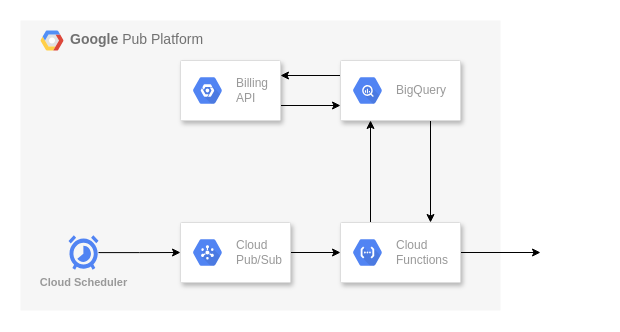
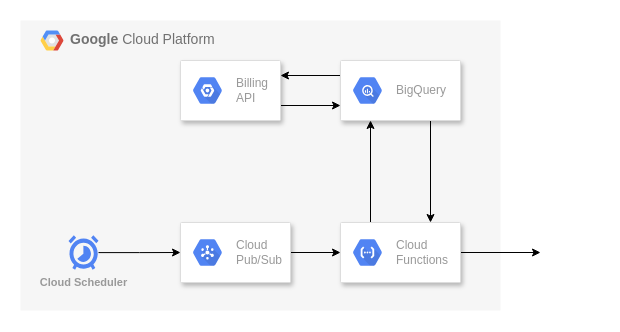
  <mxCell id="0" />
  <mxCell id="1" parent="0" />
- <mxCell id="2" value="&lt;b&gt;Google &lt;/b&gt;Pub Platform" style="fillColor=#F6F6F6;strokeColor=none;shadow=0;gradientColor=none;fontSize=14;align=left;spacing=10;fontColor=#717171;9E9E9E;verticalAlign=top;spacingTop=-4;fontStyle=0;spacingLeft=40;html=1;" vertex="1" parent="1"><mxGeometry x="20" y="20" width="480" height="290" as="geometry" /></mxCell>
+ <mxCell id="2" value="&lt;b&gt;Google &lt;/b&gt;Cloud Platform" style="fillColor=#F6F6F6;strokeColor=none;shadow=0;gradientColor=none;fontSize=14;align=left;spacing=10;fontColor=#717171;9E9E9E;verticalAlign=top;spacingTop=-4;fontStyle=0;spacingLeft=40;html=1;" vertex="1" parent="1"><mxGeometry x="20" y="20" width="480" height="290" as="geometry" /></mxCell>
  <mxCell id="3" value="" style="shape=mxgraph.gcp2.google_cloud_platform;fillColor=#F6F6F6;strokeColor=none;shadow=0;gradientColor=none;" vertex="1" parent="2"><mxGeometry width="23" height="20" relative="1" as="geometry"><mxPoint x="20" y="10" as="offset" /></mxGeometry></mxCell>
  <mxCell id="4" style="edgeStyle=orthogonalEdgeStyle;rounded=0;orthogonalLoop=1;jettySize=auto;html=1;entryX=0;entryY=0.5;entryDx=0;entryDy=0;" edge="1" parent="1" source="5" target="7"><mxGeometry relative="1" as="geometry" /></mxCell>
  <mxCell id="5" value="Cloud Scheduler" style="html=1;fillColor=#5184F3;strokeColor=none;verticalAlign=top;labelPosition=center;verticalLabelPosition=bottom;align=center;fontSize=11;fontStyle=1;fontColor=#999999;shape=mxgraph.gcp2.cloud_scheduler" vertex="1" parent="1"><mxGeometry x="68" y="234.75" width="30" height="34.5" as="geometry" /></mxCell>
  <mxCell id="6" style="edgeStyle=orthogonalEdgeStyle;rounded=0;orthogonalLoop=1;jettySize=auto;html=1;entryX=0;entryY=0.5;entryDx=0;entryDy=0;" edge="1" parent="1" source="7" target="16"><mxGeometry relative="1" as="geometry" /></mxCell>
  <mxCell id="7" value="" style="strokeColor=#dddddd;shadow=1;strokeWidth=1;rounded=1;absoluteArcSize=1;arcSize=2;" vertex="1" parent="1"><mxGeometry x="180" y="222" width="110" height="60" as="geometry" /></mxCell>
  <mxCell id="8" value="Cloud&#10;Pub/Sub" style="dashed=0;connectable=0;html=1;fillColor=#5184F3;strokeColor=none;shape=mxgraph.gcp2.hexIcon;prIcon=cloud_pubsub;part=1;labelPosition=right;verticalLabelPosition=middle;align=left;verticalAlign=middle;spacingLeft=5;fontColor=#999999;fontSize=12;" vertex="1" parent="7"><mxGeometry y="0.5" width="44" height="39" relative="1" as="geometry"><mxPoint x="5" y="-19.5" as="offset" /></mxGeometry></mxCell>
  <mxCell id="9" value="" style="shape=image;html=1;verticalAlign=top;verticalLabelPosition=bottom;labelBackgroundColor=#ffffff;imageAspect=0;aspect=fixed;image=https://cdn2.iconfinder.com/data/icons/social-media-2285/512/1_Slack_colored_svg-128.png" vertex="1" parent="1"><mxGeometry x="540" y="223" width="58" height="58" as="geometry" /></mxCell>
  <mxCell id="10" style="edgeStyle=orthogonalEdgeStyle;rounded=0;orthogonalLoop=1;jettySize=auto;html=1;exitX=0.75;exitY=1;exitDx=0;exitDy=0;entryX=0.75;entryY=0;entryDx=0;entryDy=0;" edge="1" parent="1" source="12" target="16"><mxGeometry relative="1" as="geometry" /></mxCell>
  <mxCell id="11" style="edgeStyle=orthogonalEdgeStyle;rounded=0;orthogonalLoop=1;jettySize=auto;html=1;exitX=0;exitY=0.25;exitDx=0;exitDy=0;entryX=1;entryY=0.25;entryDx=0;entryDy=0;" edge="1" parent="1" source="12" target="19"><mxGeometry relative="1" as="geometry" /></mxCell>
  <mxCell id="12" value="" style="strokeColor=#dddddd;shadow=1;strokeWidth=1;rounded=1;absoluteArcSize=1;arcSize=2;" vertex="1" parent="1"><mxGeometry x="340" y="60" width="120" height="60" as="geometry" /></mxCell>
  <mxCell id="13" value="BigQuery" style="dashed=0;connectable=0;html=1;fillColor=#5184F3;strokeColor=none;shape=mxgraph.gcp2.hexIcon;prIcon=bigquery;part=1;labelPosition=right;verticalLabelPosition=middle;align=left;verticalAlign=middle;spacingLeft=5;fontColor=#999999;fontSize=12;" vertex="1" parent="12"><mxGeometry y="0.5" width="44" height="39" relative="1" as="geometry"><mxPoint x="5" y="-19.5" as="offset" /></mxGeometry></mxCell>
  <mxCell id="14" style="edgeStyle=orthogonalEdgeStyle;rounded=0;orthogonalLoop=1;jettySize=auto;html=1;exitX=0.25;exitY=0;exitDx=0;exitDy=0;entryX=0.25;entryY=1;entryDx=0;entryDy=0;" edge="1" parent="1" source="16" target="12"><mxGeometry relative="1" as="geometry" /></mxCell>
  <mxCell id="15" style="edgeStyle=orthogonalEdgeStyle;rounded=0;orthogonalLoop=1;jettySize=auto;html=1;exitX=1;exitY=0.5;exitDx=0;exitDy=0;entryX=0;entryY=0.5;entryDx=0;entryDy=0;" edge="1" parent="1" source="16" target="9"><mxGeometry relative="1" as="geometry" /></mxCell>
  <mxCell id="16" value="" style="strokeColor=#dddddd;shadow=1;strokeWidth=1;rounded=1;absoluteArcSize=1;arcSize=2;" vertex="1" parent="1"><mxGeometry x="340" y="222" width="120" height="60" as="geometry" /></mxCell>
  <mxCell id="17" value="Cloud&#10;Functions" style="dashed=0;connectable=0;html=1;fillColor=#5184F3;strokeColor=none;shape=mxgraph.gcp2.hexIcon;prIcon=cloud_functions;part=1;labelPosition=right;verticalLabelPosition=middle;align=left;verticalAlign=middle;spacingLeft=5;fontColor=#999999;fontSize=12;" vertex="1" parent="16"><mxGeometry y="0.5" width="44" height="39" relative="1" as="geometry"><mxPoint x="5" y="-19.5" as="offset" /></mxGeometry></mxCell>
  <mxCell id="18" style="edgeStyle=orthogonalEdgeStyle;rounded=0;orthogonalLoop=1;jettySize=auto;html=1;exitX=1;exitY=0.75;exitDx=0;exitDy=0;entryX=0;entryY=0.75;entryDx=0;entryDy=0;" edge="1" parent="1" source="19" target="12"><mxGeometry relative="1" as="geometry" /></mxCell>
  <mxCell id="19" value="" style="strokeColor=#dddddd;shadow=1;strokeWidth=1;rounded=1;absoluteArcSize=1;arcSize=2;" vertex="1" parent="1"><mxGeometry x="180" y="60" width="100" height="60" as="geometry" /></mxCell>
  <mxCell id="20" value="Billing&#10;API" style="dashed=0;connectable=0;html=1;fillColor=#5184F3;strokeColor=none;shape=mxgraph.gcp2.hexIcon;prIcon=placeholder;part=1;labelPosition=right;verticalLabelPosition=middle;align=left;verticalAlign=middle;spacingLeft=5;fontColor=#999999;fontSize=12;" vertex="1" parent="19"><mxGeometry y="0.5" width="44" height="39" relative="1" as="geometry"><mxPoint x="5" y="-19.5" as="offset" /></mxGeometry></mxCell>
